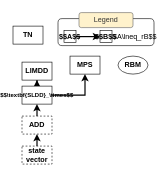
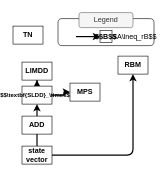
  <mxCell id="0" />
  <mxCell id="1" parent="0" />
  <mxCell id="2" style="edgeStyle=orthogonalEdgeStyle;rounded=0;orthogonalLoop=1;jettySize=auto;html=1;strokeWidth=2;endSize=6;" parent="1" source="4" target="5" edge="1"><mxGeometry relative="1" as="geometry"><mxPoint x="65.034" y="143" as="targetPoint" /></mxGeometry></mxCell>
  <mxCell id="3" style="rounded=1;orthogonalLoop=1;jettySize=auto;html=1;strokeWidth=2;endSize=6;edgeStyle=orthogonalEdgeStyle;" parent="1" source="4" target="6" edge="1"><mxGeometry relative="1" as="geometry" /></mxCell>
  <mxCell id="4" value="$$\textbf{SLDD}_\times$$" style="rounded=0;whiteSpace=wrap;html=1;fontStyle=1;fontSize=10;" parent="1" vertex="1"><mxGeometry x="35" y="143" width="50" height="30" as="geometry" /></mxCell>
- <mxCell id="5" value="MPS" style="rounded=0;whiteSpace=wrap;html=1;fontStyle=1" parent="1" vertex="1"><mxGeometry x="115" y="93" width="50" height="30" as="geometry" /></mxCell>
+ <mxCell id="5" value="MPS" style="rounded=0;whiteSpace=wrap;html=1;fontStyle=1" parent="1" vertex="1"><mxGeometry x="115" y="138" width="50" height="30" as="geometry" /></mxCell>
  <mxCell id="6" value="LIMDD" style="rounded=0;whiteSpace=wrap;html=1;fontStyle=1" parent="1" vertex="1"><mxGeometry x="35" y="103" width="50" height="30" as="geometry" /></mxCell>
  <mxCell id="7" style="edgeStyle=none;rounded=0;orthogonalLoop=1;jettySize=auto;html=1;strokeWidth=2;endSize=6;" parent="1" source="8" target="4" edge="1"><mxGeometry relative="1" as="geometry" /></mxCell>
- <mxCell id="8" value="ADD" style="rounded=0;whiteSpace=wrap;html=1;fontStyle=1;dashed=1;" parent="1" vertex="1"><mxGeometry x="35" y="193" width="50" height="30" as="geometry" /></mxCell>
- <mxCell id="9" style="edgeStyle=none;rounded=0;orthogonalLoop=1;jettySize=auto;html=1;strokeWidth=2;endSize=6;" parent="1" source="10" target="8" edge="1"><mxGeometry relative="1" as="geometry" /></mxCell>
- <mxCell id="10" value="state vector" style="rounded=0;whiteSpace=wrap;html=1;fontStyle=1;dashed=1;" parent="1" vertex="1"><mxGeometry x="35" y="243" width="50" height="30" as="geometry" /></mxCell>
+ <mxCell id="8" value="ADD" style="rounded=0;whiteSpace=wrap;html=1;fontStyle=1" parent="1" vertex="1"><mxGeometry x="35" y="193" width="50" height="30" as="geometry" /></mxCell>
+ <mxCell id="9" style="edgeStyle=none;rounded=0;orthogonalLoop=1;jettySize=auto;html=1;strokeWidth=2;endSize=6;endArrow=none;" parent="1" source="10" target="8" edge="1"><mxGeometry relative="1" as="geometry" /></mxCell>
+ <mxCell id="10" value="state vector" style="rounded=0;whiteSpace=wrap;html=1;fontStyle=1" parent="1" vertex="1"><mxGeometry x="35" y="243" width="50" height="30" as="geometry" /></mxCell>
  <mxCell id="11" value="TN" style="rounded=0;whiteSpace=wrap;html=1;fontStyle=1" parent="1" vertex="1"><mxGeometry x="20" y="43" width="50" height="30" as="geometry" /></mxCell>
- <mxCell id="12" value="RBM" style="ellipse;whiteSpace=wrap;html=1;fontStyle=1;" parent="1" vertex="1"><mxGeometry x="195" y="93" width="50" height="30" as="geometry" /></mxCell>
+ <mxCell id="12" value="RBM" style="rounded=0;whiteSpace=wrap;html=1;fontStyle=1" parent="1" vertex="1"><mxGeometry x="195" y="93" width="50" height="30" as="geometry" /></mxCell>
  <mxCell id="13" value="" style="group" parent="1" vertex="1" connectable="0"><mxGeometry x="95" y="20.5" width="160" height="55" as="geometry" /></mxCell>
  <mxCell id="14" value="" style="rounded=1;whiteSpace=wrap;html=1;" parent="13" vertex="1"><mxGeometry y="10" width="160" height="45" as="geometry" /></mxCell>
  <mxCell id="15" value="$$A\lneq_rB$$" style="text;html=1;strokeColor=none;fillColor=none;align=center;verticalAlign=middle;whiteSpace=wrap;rounded=0;" parent="13" vertex="1"><mxGeometry x="90" y="25" width="70" height="30" as="geometry" /></mxCell>
  <mxCell id="16" style="edgeStyle=none;rounded=0;orthogonalLoop=1;jettySize=auto;html=1;strokeWidth=2;endSize=6;" parent="13" edge="1"><mxGeometry y="-5" as="geometry"><mxPoint x="30" y="40" as="sourcePoint" /><mxPoint x="70" y="40" as="targetPoint" /></mxGeometry></mxCell>
- <mxCell id="17" value="$$A$$" style="rounded=0;whiteSpace=wrap;html=1;fontStyle=1" parent="13" vertex="1"><mxGeometry x="10" y="30" width="20" height="20" as="geometry" /></mxCell>
  <mxCell id="18" value="$$B$$" style="rounded=0;whiteSpace=wrap;html=1;fontStyle=1" parent="13" vertex="1"><mxGeometry x="70" y="30" width="20" height="20" as="geometry" /></mxCell>
- <mxCell id="19" value="Legend" style="rounded=1;whiteSpace=wrap;html=1;fillColor=#fff2cc;fontColor=#333333;strokeColor=#666666;" parent="13" vertex="1"><mxGeometry x="35" width="90" height="25" as="geometry" /></mxCell>
+ <mxCell id="19" value="Legend" style="rounded=1;whiteSpace=wrap;html=1;fillColor=#f5f5f5;fontColor=#333333;strokeColor=#666666;" parent="13" vertex="1"><mxGeometry x="35" width="90" height="25" as="geometry" /></mxCell>
+ <mxCell id="20" style="orthogonalLoop=1;jettySize=auto;html=1;strokeWidth=2;endSize=6;edgeStyle=orthogonalEdgeStyle;rounded=1;" parent="1" source="10" target="12" edge="1"><mxGeometry relative="1" as="geometry"><mxPoint x="94" y="153" as="sourcePoint" /><mxPoint x="126" y="133" as="targetPoint" /></mxGeometry></mxCell>
